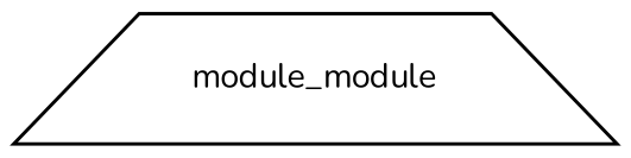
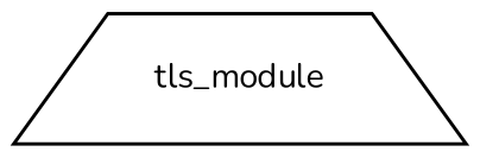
  digraph {
    rankdir=LR
    fontname=Nunito
-   n1 [color=black fillcolor=white fontname=Nunito fontsize=10 height=0.2 label=module_module shape=trapezium style=filled width=0.4]
+   n1 [color=black fillcolor=white fontname=Nunito fontsize=10 height=0.2 label=tls_module shape=trapezium style=filled width=0.4]
  }
